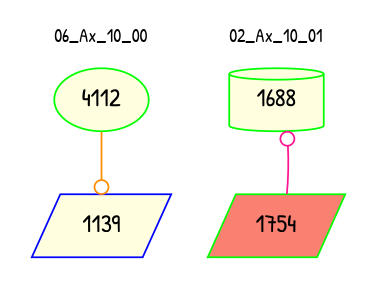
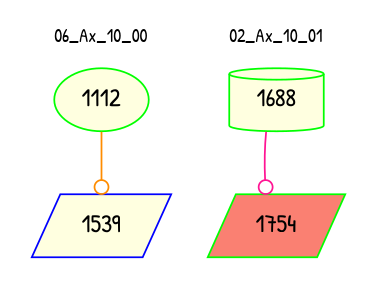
  digraph {
    fontname="Patrick Hand"
    node [color=green fillcolor=lightyellow fontname="Patrick Hand" shape=parallelogram style=filled]
    edge [arrowhead=odot fontname="Patrick Hand"]
-   n1 [label=4112 shape=ellipse]
-   n2 [color=blue label=1139]
+   n1 [label=1112 shape=ellipse]
+   n2 [color=blue label=1539]
    n3 [label=1688 shape=cylinder]
    n4 [fillcolor=salmon label=1754]
    subgraph cluster_1 {
      color=white
      fontsize=10
      label="06_Ax_10_00"
      n1
      n2
    }
    subgraph cluster_2 {
      color=white
      fontsize=10
      label="02_Ax_10_01"
      n3
      n4
    }
    n1 -> n2 [color=darkorange]
-   n4 -> n3 [color=deeppink]
+   n3 -> n4 [color=deeppink]
  }
